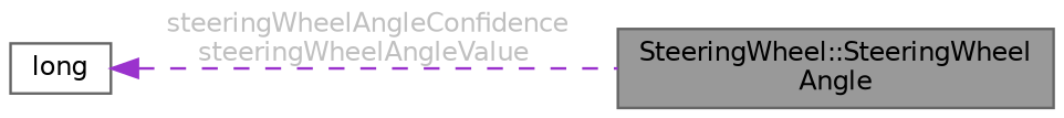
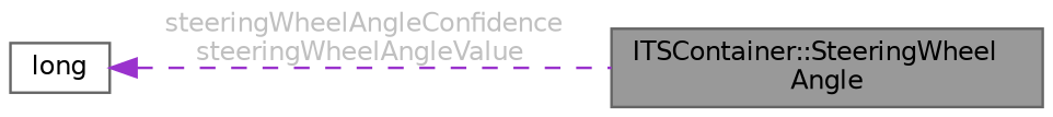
  digraph {
    rankdir=LR
    node [color=gray40 fontname=Helvetica fontsize=10 shape=box style=filled]
-   n1 [fillcolor=grey60 fontcolor=black height=0.2 label="SteeringWheel::SteeringWheel\lAngle" width=0.4]
+   n1 [fillcolor=grey60 fontcolor=black height=0.2 label="ITSContainer::SteeringWheel\lAngle" width=0.4]
    n2 [fillcolor=white height=0.2 label=long width=0.4]
    n2 -> n1 [color=darkorchid3 dir=back fontcolor=grey fontname=Helvetica fontsize=10 label=" steeringWheelAngleConfidence\nsteeringWheelAngleValue" labelfontname=Helvetica labelfontsize=10 style=dashed]
  }
